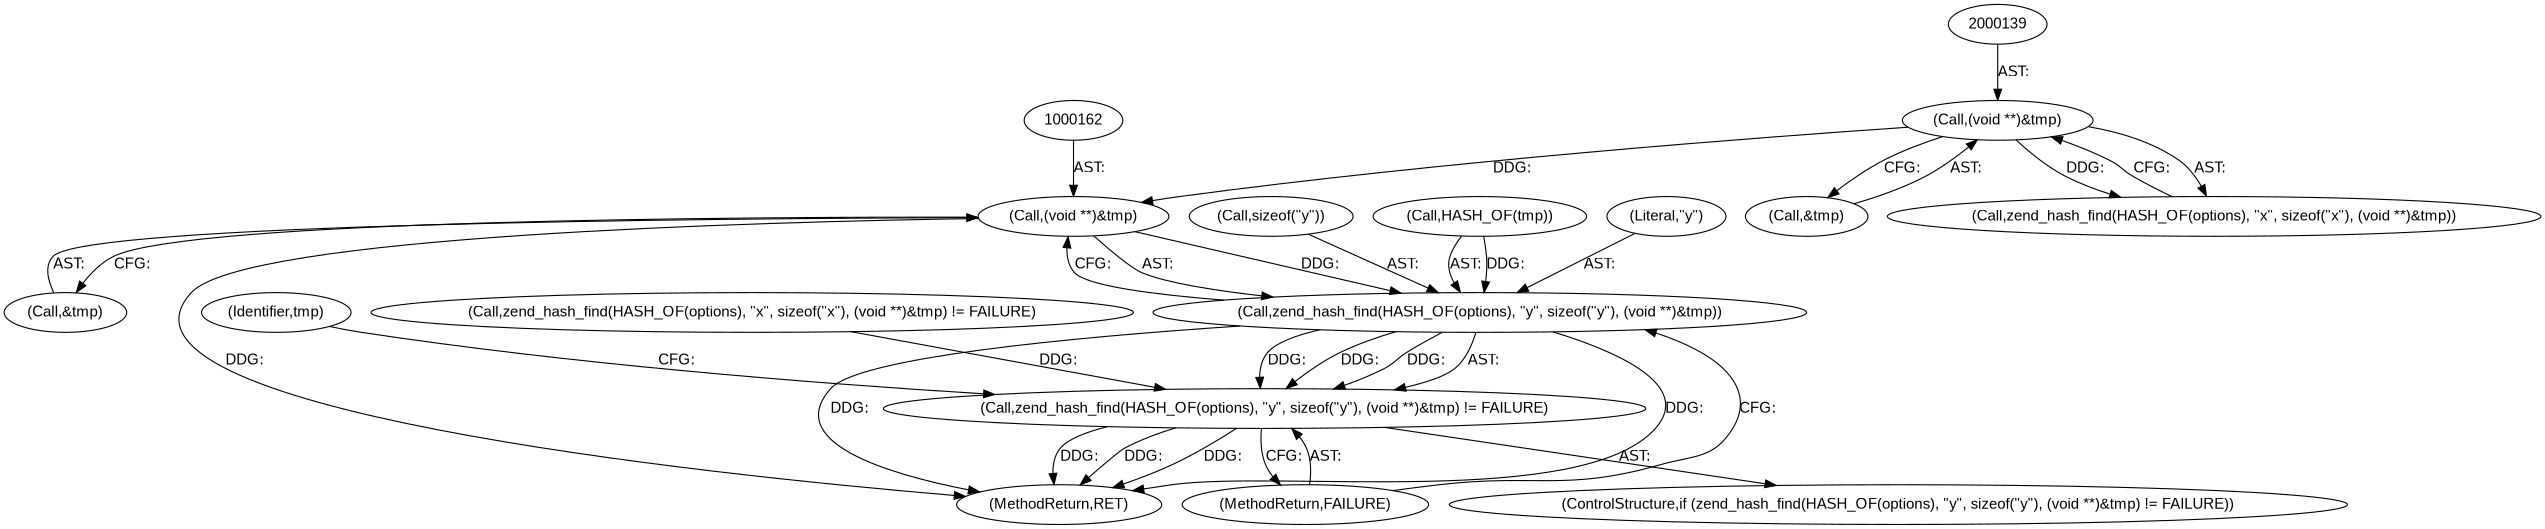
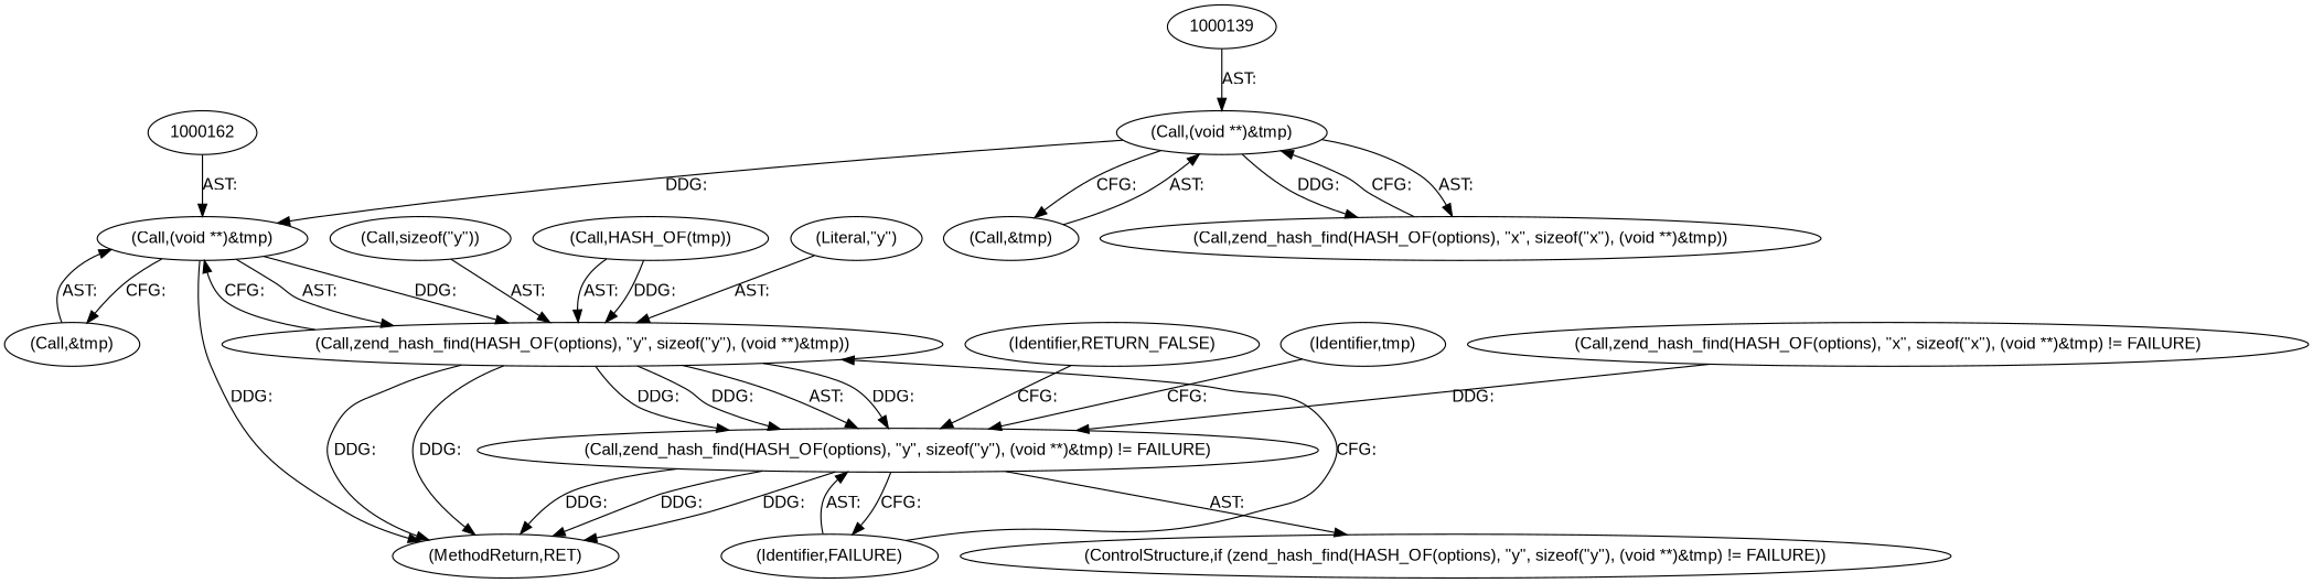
  digraph {
    fontname="Liberation Sans"
    node [fontname="Liberation Sans"]
    edge [fontname="Liberation Sans"]
    n1 [label="(Call,(void **)&tmp)"]
    n2 [label="(Call,zend_hash_find(HASH_OF(options), \"y\", sizeof(\"y\"), (void **)&tmp))"]
    n3 [label="(Call,&tmp)"]
    n4 [label="(MethodReturn,RET)"]
    n5 [label="(Call,zend_hash_find(HASH_OF(options), \"y\", sizeof(\"y\"), (void **)&tmp) != FAILURE)"]
    n6 [label="(Call,(void **)&tmp)"]
    n7 [label="(Call,&tmp)"]
    n8 [label="(Call,zend_hash_find(HASH_OF(options), \"x\", sizeof(\"x\"), (void **)&tmp))"]
    n9 [label="(ControlStructure,if (zend_hash_find(HASH_OF(options), \"y\", sizeof(\"y\"), (void **)&tmp) != FAILURE))"]
-   n10 [label="(MethodReturn,FAILURE)"]
+   n10 [label="(Identifier,FAILURE)"]
+   n11 [label="(Identifier,RETURN_FALSE)"]
    n12 [label="(Call,sizeof(\"y\"))"]
    n13 [label="(Call,HASH_OF(tmp))"]
    n14 [label="(Identifier,tmp)"]
    n15 [label="(Literal,\"y\")"]
    n16 [label="(Call,zend_hash_find(HASH_OF(options), \"x\", sizeof(\"x\"), (void **)&tmp) != FAILURE)"]
    1000162
-   1000139 [label=2000139]
+   1000139
    n1 -> n2 [label="AST: "]
    n1 -> n2 [label="DDG: "]
    n1 -> n3 [label="CFG: "]
    n1 -> n4 [label="DDG: "]
    n2 -> n1 [label="CFG: "]
    n2 -> n4 [label="DDG: "]
    n2 -> n4 [label="DDG: "]
    n2 -> n5 [label="AST: "]
    n2 -> n5 [label="DDG: "]
    n2 -> n5 [label="DDG: "]
    n2 -> n5 [label="DDG: "]
    n3 -> n1 [label="AST: "]
    n5 -> n4 [label="DDG: "]
    n5 -> n4 [label="DDG: "]
    n5 -> n4 [label="DDG: "]
    n5 -> n9 [label="AST: "]
    n5 -> n10 [label="CFG: "]
    n6 -> n1 [label="DDG: "]
    n6 -> n7 [label="CFG: "]
    n6 -> n8 [label="AST: "]
    n6 -> n8 [label="DDG: "]
    n7 -> n6 [label="AST: "]
    n8 -> n6 [label="CFG: "]
    n10 -> n2 [label="CFG: "]
    n10 -> n5 [label="AST: "]
+   n11 -> n5 [label="CFG: "]
    n12 -> n2 [label="AST: "]
    n13 -> n2 [label="AST: "]
    n13 -> n2 [label="DDG: "]
    n14 -> n5 [label="CFG: "]
    n15 -> n2 [label="AST: "]
    n16 -> n5 [label="DDG: "]
    1000162 -> n1 [label="AST: "]
    1000139 -> n6 [label="AST: "]
  }
